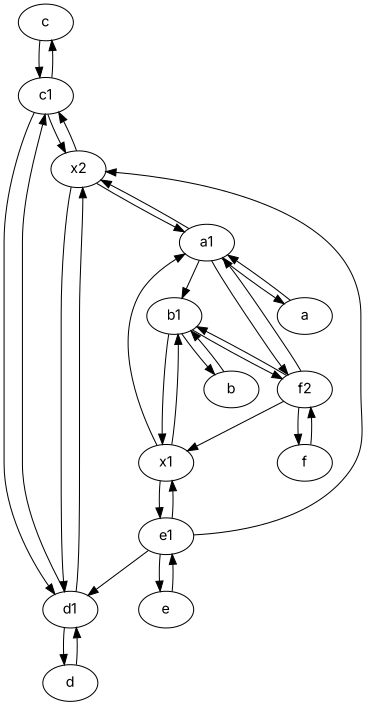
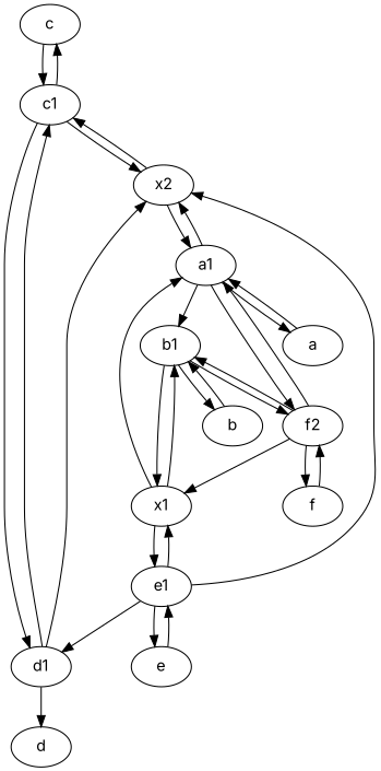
  digraph {
    fontname=Inter
    node [fontname=Inter]
    edge [fontname=Inter]
    c
    c1
    d1
    x2
    e
    e1
    x1
    d
    a1
    b1
    n11 [label=f2]
    a
    b
    f
    c -> c1
    c1 -> c
    c1 -> d1
    c1 -> x2
    d1 -> c1
    d1 -> x2
    d1 -> d
    x2 -> c1
-   x2 -> d1
    x2 -> a1
    e -> e1
    e1 -> d1
    e1 -> x2
    e1 -> e
    e1 -> x1
    x1 -> e1
    x1 -> a1
    x1 -> b1
-   d -> d1
    a1 -> x2
    a1 -> b1
    a1 -> n11
    a1 -> a
    b1 -> x1
    b1 -> n11
    b1 -> b
    n11 -> x1
    n11 -> a1
    n11 -> b1
    n11 -> f
    a -> a1
    b -> b1
    f -> n11
  }
